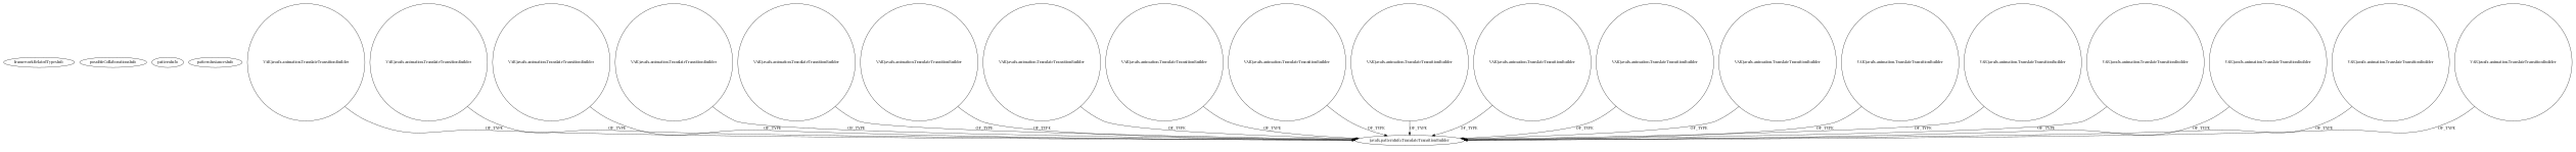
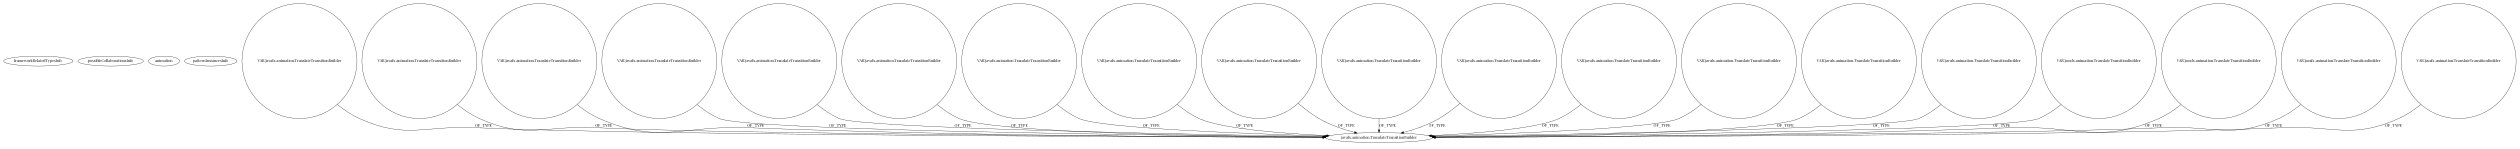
  digraph {
    fontname="Playfair Display"
    node [fontname="Playfair Display" isFrameworkType=false vertexType=VARIABLE_EXPRESION shape=circle]
    edge [fontname="Playfair Display"]
    frameworkRelatedTypesInfo [isFrameworkType="" vertexType="" shape=""]
    possibleCollaborationsInfo [isFrameworkType="" vertexType="" shape=""]
-   patternInfo [frequency=3.0 patternRootClient=null isFrameworkType="" vertexType="" shape=""]
+   patternInfo [frequency=3.0 patternRootClient=null label=animation isFrameworkType="" vertexType="" shape=""]
    patternInstancesInfo [0="7thwheel-medaka-chan~/7thwheel-medaka-chan/medaka-chan-master/src/seventhwheel/pos/controller/MainController.java~MainController~25" 1="Maxxa-MT-common~/Maxxa-MT-common/MT-common-master/src/cz/commons/example/animation/SimpleAnimationExample.java~SimpleAnimationExample~908" 2="MrLoNee-RadialFx~/MrLoNee-RadialFx/RadialFx-master/src/com/mrlonee/radialfx/globalmenu/RadialGlobalMenu.java~RadialGlobalMenu~966" isFrameworkType="" vertexType="" shape=""]
-   n5 [label="javafx.patternInfo.TranslateTransitionBuilder" vertexType=FRAMEWORK_CLASS_TYPE shape=""]
+   n5 [label="javafx.animation.TranslateTransitionBuilder" vertexType=FRAMEWORK_CLASS_TYPE shape=""]
    n6 [label="VAR:javafx.animation.TranslateTransitionBuilder"]
    n7 [label="VAR:javafx.animation.TranslateTransitionBuilder"]
    n8 [label="VAR:javafx.animation.TranslateTransitionBuilder"]
    n9 [label="VAR:javafx.animation.TranslateTransitionBuilder"]
    n10 [label="VAR:javafx.animation.TranslateTransitionBuilder"]
    n11 [label="VAR:javafx.animation.TranslateTransitionBuilder"]
    n12 [label="VAR:javafx.animation.TranslateTransitionBuilder"]
    n13 [label="VAR:javafx.animation.TranslateTransitionBuilder"]
    n14 [label="VAR:javafx.animation.TranslateTransitionBuilder"]
    n15 [label="VAR:javafx.animation.TranslateTransitionBuilder"]
    n16 [label="VAR:javafx.animation.TranslateTransitionBuilder"]
    n17 [label="VAR:javafx.animation.TranslateTransitionBuilder"]
    n18 [label="VAR:javafx.animation.TranslateTransitionBuilder"]
    n19 [label="VAR:javafx.animation.TranslateTransitionBuilder"]
    n20 [label="VAR:javafx.animation.TranslateTransitionBuilder"]
    n21 [label="VAR:javafx.animation.TranslateTransitionBuilder"]
    n22 [label="VAR:javafx.animation.TranslateTransitionBuilder"]
    n23 [label="VAR:javafx.animation.TranslateTransitionBuilder"]
    n24 [label="VAR:javafx.animation.TranslateTransitionBuilder"]
    n6 -> n5 [label=OF_TYPE]
    n7 -> n5 [label=OF_TYPE]
    n8 -> n5 [label=OF_TYPE]
    n9 -> n5 [label=OF_TYPE]
    n10 -> n5 [label=OF_TYPE]
    n11 -> n5 [label=OF_TYPE]
    n12 -> n5 [label=OF_TYPE]
    n13 -> n5 [label=OF_TYPE]
    n14 -> n5 [label=OF_TYPE]
    n15 -> n5 [label=OF_TYPE]
    n16 -> n5 [label=OF_TYPE]
    n17 -> n5 [label=OF_TYPE]
    n18 -> n5 [label=OF_TYPE]
    n19 -> n5 [label=OF_TYPE]
    n20 -> n5 [label=OF_TYPE]
    n21 -> n5 [label=OF_TYPE]
    n22 -> n5 [label=OF_TYPE]
    n23 -> n5 [label=OF_TYPE]
    n24 -> n5 [label=OF_TYPE]
  }
